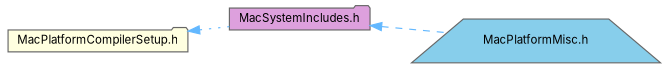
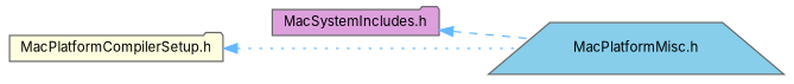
  digraph {
    fontname=Inter
    rankdir=LR
    node [color=grey40 fontname=Inter fontsize=10 shape=folder style=filled]
    edge [color=steelblue1 dir=back fontname=Inter fontsize=10 labelfontname=Helvetica labelfontsize=10]
    n1 [color=gray40 fillcolor=lightyellow fontcolor=black height=0.2 label="MacPlatformCompilerSetup.h" width=0.4]
    n2 [fillcolor=plum height=0.2 label="MacSystemIncludes.h" width=0.4]
    n3 [fillcolor=skyblue height=0.2 label="MacPlatformMisc.h" shape=trapezium width=0.4]
-   n1 -> n2 [style=dotted]
+   n1 -> n3 [style=dotted]
    n2 -> n3 [style=dashed]
  }
